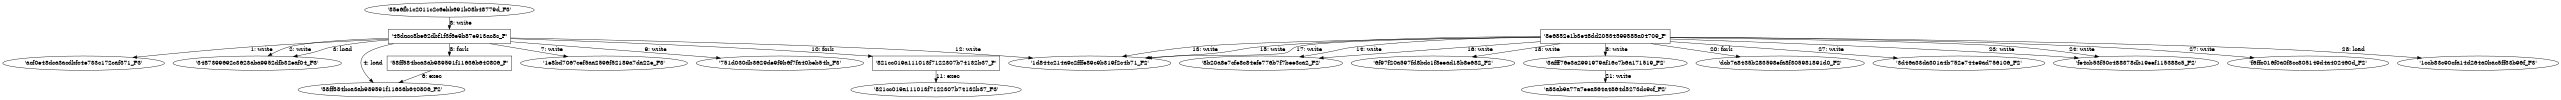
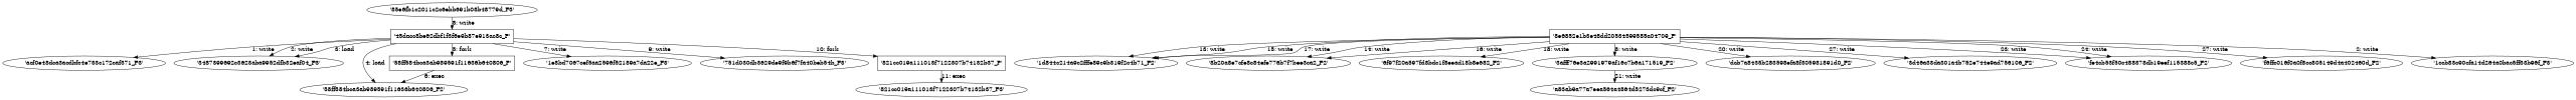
  digraph {
    engine=neato
    fixedsize=false
    fontsize=10
    nodesep=0.3
    rankdir=TB
    ranksep=0
    splines=true
    node [node_type=file shape=ellipse]
    "'45dacc8be62dbf1f3f6e9b87e913ac8c_P'" [node_type=Process shape=box]
    "'acf0e48dca3acdbfc4e733c172caf371_F3'"
    "'3487399692c3623aba9952dfb32eaf04_F3'"
    "'58ff584bca3ab989591f11636b640806_F2'" [node_type=File]
    "'58ff584bca3ab989591f11636b640806_P'" [node_type=Process shape=box]
    "'1e8bd7067cef5aa2596f52189a7da22e_F3'"
    "'751d030db3629de9f9b6f7fa40beb54b_F3'"
    "'821cc019a111013f7122307b74132b37_P'" [node_type=Process shape=box]
    "'1d844c214a9c2fffe89c9b319f2c4b71_F2'"
    "'85e6fb1c2011c2c6ebb691b08b48779d_F3'"
    "'821cc019a111013f7122307b74132b37_F3'" [node_type=File]
    "'8e6852e1b3e48dd20534599585a04709_P'" [node_type=Process shape=box]
    "'8b20a8e7cfe8c84efe776b7f7bee3ca2_F2'"
    "'6f97f20a597fd8bdc1f8eead18b8e682_F2'"
    "'3afff76e3a2991979af16c7b6a171519_F2'"
    "'dcb7a8435b283598efa8f305981891d0_F2'"
    "'3d46a33da301a4b752e744e9ad756106_F2'"
    "'fe4cb53f50c488378db19eef115388c5_F2'"
    "'f6ffc016f0a0f8cc805149d4a402460d_F2'"
    "'1ccb83c90cfa14d264a0bac5ff33b96f_F3'"
    "'a83ab9a77a7eea564a4864d5273dc9cf_F2'"
    "'45dacc8be62dbf1f3f6e9b87e913ac8c_P'" -> "'acf0e48dca3acdbfc4e733c172caf371_F3'" [label="1: write"]
    "'45dacc8be62dbf1f3f6e9b87e913ac8c_P'" -> "'3487399692c3623aba9952dfb32eaf04_F3'" [label="2: write"]
    "'45dacc8be62dbf1f3f6e9b87e913ac8c_P'" -> "'3487399692c3623aba9952dfb32eaf04_F3'" [label="3: load"]
    "'45dacc8be62dbf1f3f6e9b87e913ac8c_P'" -> "'58ff584bca3ab989591f11636b640806_F2'" [label="4: load"]
    "'45dacc8be62dbf1f3f6e9b87e913ac8c_P'" -> "'58ff584bca3ab989591f11636b640806_P'" [label="5: fork"]
    "'45dacc8be62dbf1f3f6e9b87e913ac8c_P'" -> "'1e8bd7067cef5aa2596f52189a7da22e_F3'" [label="7: write"]
    "'45dacc8be62dbf1f3f6e9b87e913ac8c_P'" -> "'751d030db3629de9f9b6f7fa40beb54b_F3'" [label="9: write"]
    "'45dacc8be62dbf1f3f6e9b87e913ac8c_P'" -> "'821cc019a111013f7122307b74132b37_P'" [label="10: fork"]
-   "'45dacc8be62dbf1f3f6e9b87e913ac8c_P'" -> "'1d844c214a9c2fffe89c9b319f2c4b71_F2'" [label="12: write"]
    "'58ff584bca3ab989591f11636b640806_P'" -> "'58ff584bca3ab989591f11636b640806_F2'" [label="6: exec"]
    "'821cc019a111013f7122307b74132b37_P'" -> "'821cc019a111013f7122307b74132b37_F3'" [label="11: exec"]
    "'85e6fb1c2011c2c6ebb691b08b48779d_F3'" -> "'45dacc8be62dbf1f3f6e9b87e913ac8c_P'" [label="8: write"]
    "'8e6852e1b3e48dd20534599585a04709_P'" -> "'1d844c214a9c2fffe89c9b319f2c4b71_F2'" [label="13: write"]
    "'8e6852e1b3e48dd20534599585a04709_P'" -> "'1d844c214a9c2fffe89c9b319f2c4b71_F2'" [label="15: write"]
    "'8e6852e1b3e48dd20534599585a04709_P'" -> "'1d844c214a9c2fffe89c9b319f2c4b71_F2'" [label="17: write"]
    "'8e6852e1b3e48dd20534599585a04709_P'" -> "'8b20a8e7cfe8c84efe776b7f7bee3ca2_F2'" [label="14: write"]
    "'8e6852e1b3e48dd20534599585a04709_P'" -> "'8b20a8e7cfe8c84efe776b7f7bee3ca2_F2'" [label="16: write"]
    "'8e6852e1b3e48dd20534599585a04709_P'" -> "'6f97f20a597fd8bdc1f8eead18b8e682_F2'" [label="18: write"]
    "'8e6852e1b3e48dd20534599585a04709_P'" -> "'3afff76e3a2991979af16c7b6a171519_F2'" [label="8: write"]
-   "'8e6852e1b3e48dd20534599585a04709_P'" -> "'dcb7a8435b283598efa8f305981891d0_F2'" [label="20: fork"]
+   "'8e6852e1b3e48dd20534599585a04709_P'" -> "'dcb7a8435b283598efa8f305981891d0_F2'" [label="20: write"]
    "'8e6852e1b3e48dd20534599585a04709_P'" -> "'3d46a33da301a4b752e744e9ad756106_F2'" [label="27: write"]
    "'8e6852e1b3e48dd20534599585a04709_P'" -> "'fe4cb53f50c488378db19eef115388c5_F2'" [label="23: write"]
    "'8e6852e1b3e48dd20534599585a04709_P'" -> "'fe4cb53f50c488378db19eef115388c5_F2'" [label="24: write"]
    "'8e6852e1b3e48dd20534599585a04709_P'" -> "'f6ffc016f0a0f8cc805149d4a402460d_F2'" [label="27: write"]
-   "'8e6852e1b3e48dd20534599585a04709_P'" -> "'1ccb83c90cfa14d264a0bac5ff33b96f_F3'" [label="28: load"]
+   "'8e6852e1b3e48dd20534599585a04709_P'" -> "'1ccb83c90cfa14d264a0bac5ff33b96f_F3'" [label="2: write"]
    "'3afff76e3a2991979af16c7b6a171519_F2'" -> "'a83ab9a77a7eea564a4864d5273dc9cf_F2'" [label="21: write"]
  }
